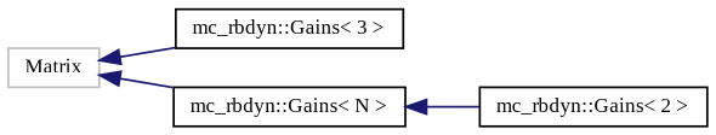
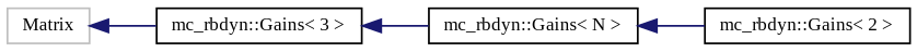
  digraph {
    fontname="Liberation Serif"
    rankdir=LR
    node [color=black fillcolor=white fontname="Liberation Serif" fontsize=10 shape=record style=filled]
    edge [color=midnightblue dir=back fontname="Liberation Serif" fontsize=10 labelfontname=Helvetica labelfontsize=10 style=solid]
    n1 [color=grey75 height=0.2 label=Matrix width=0.4]
    n2 [height=0.2 label="mc_rbdyn::Gains\< 3 \>" width=0.4]
    n3 [height=0.2 label="mc_rbdyn::Gains\< N \>" width=0.4]
    n4 [height=0.2 label="mc_rbdyn::Gains\< 2 \>" width=0.4]
    n1 -> n2
-   n1 -> n3
+   n2 -> n3
    n3 -> n4
  }
